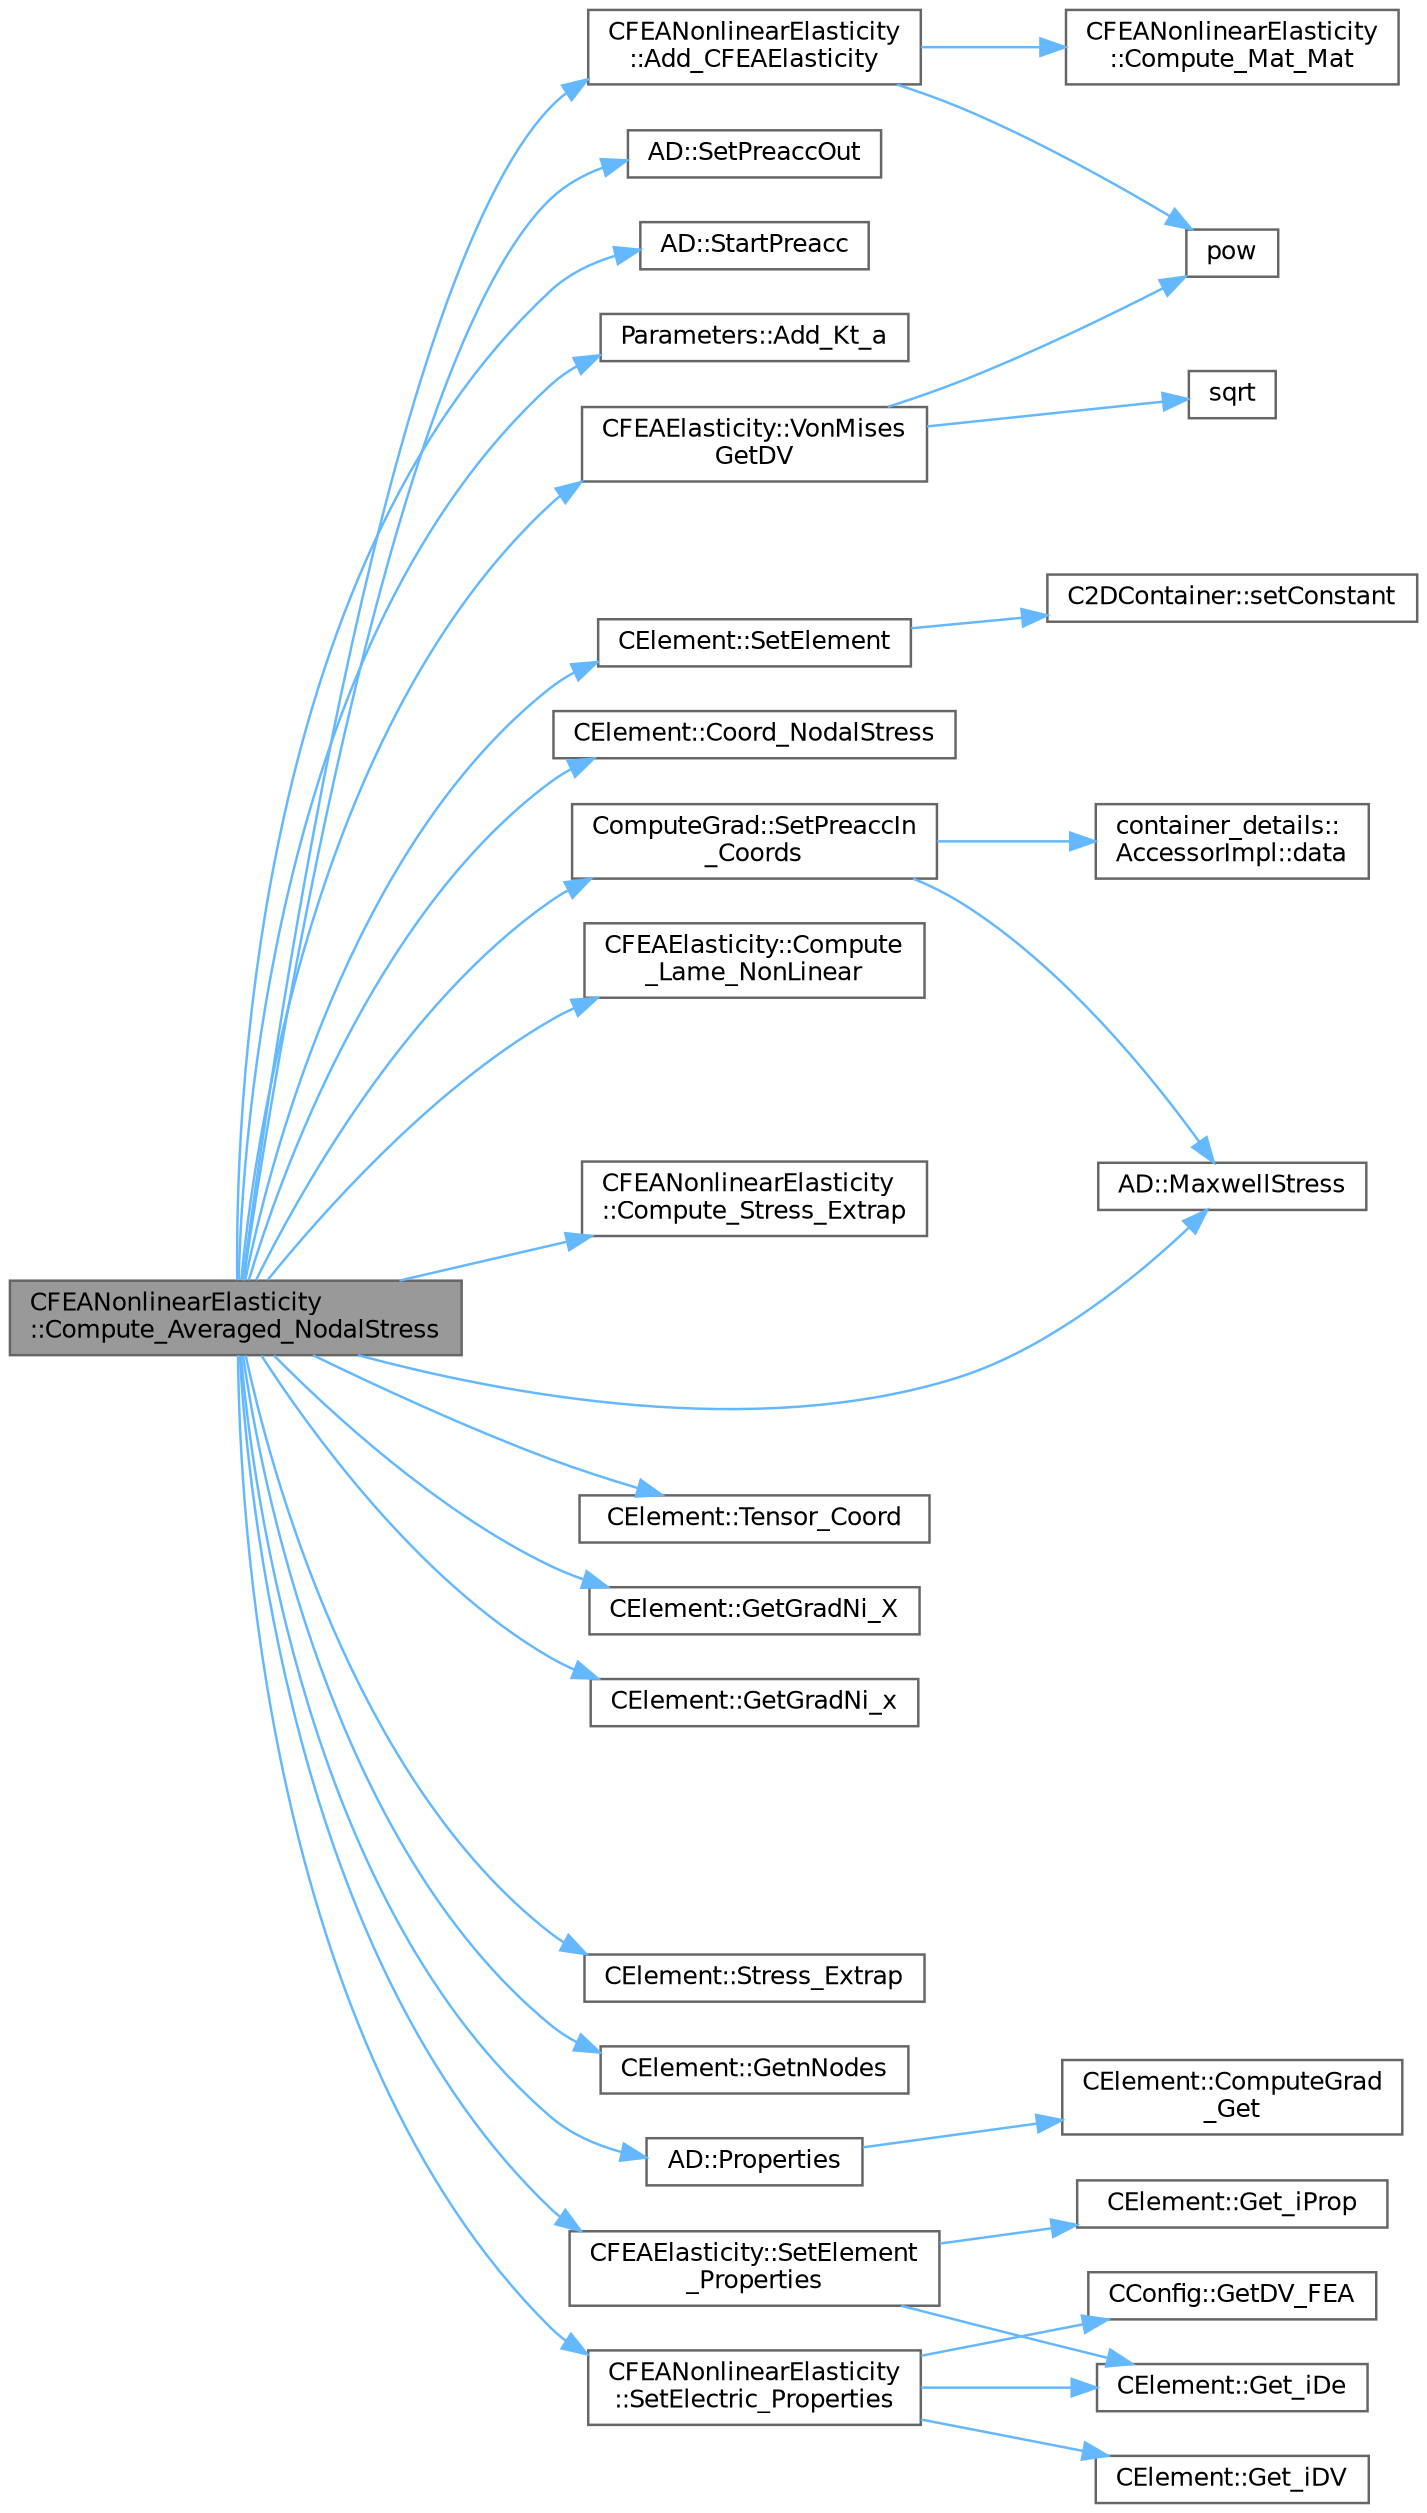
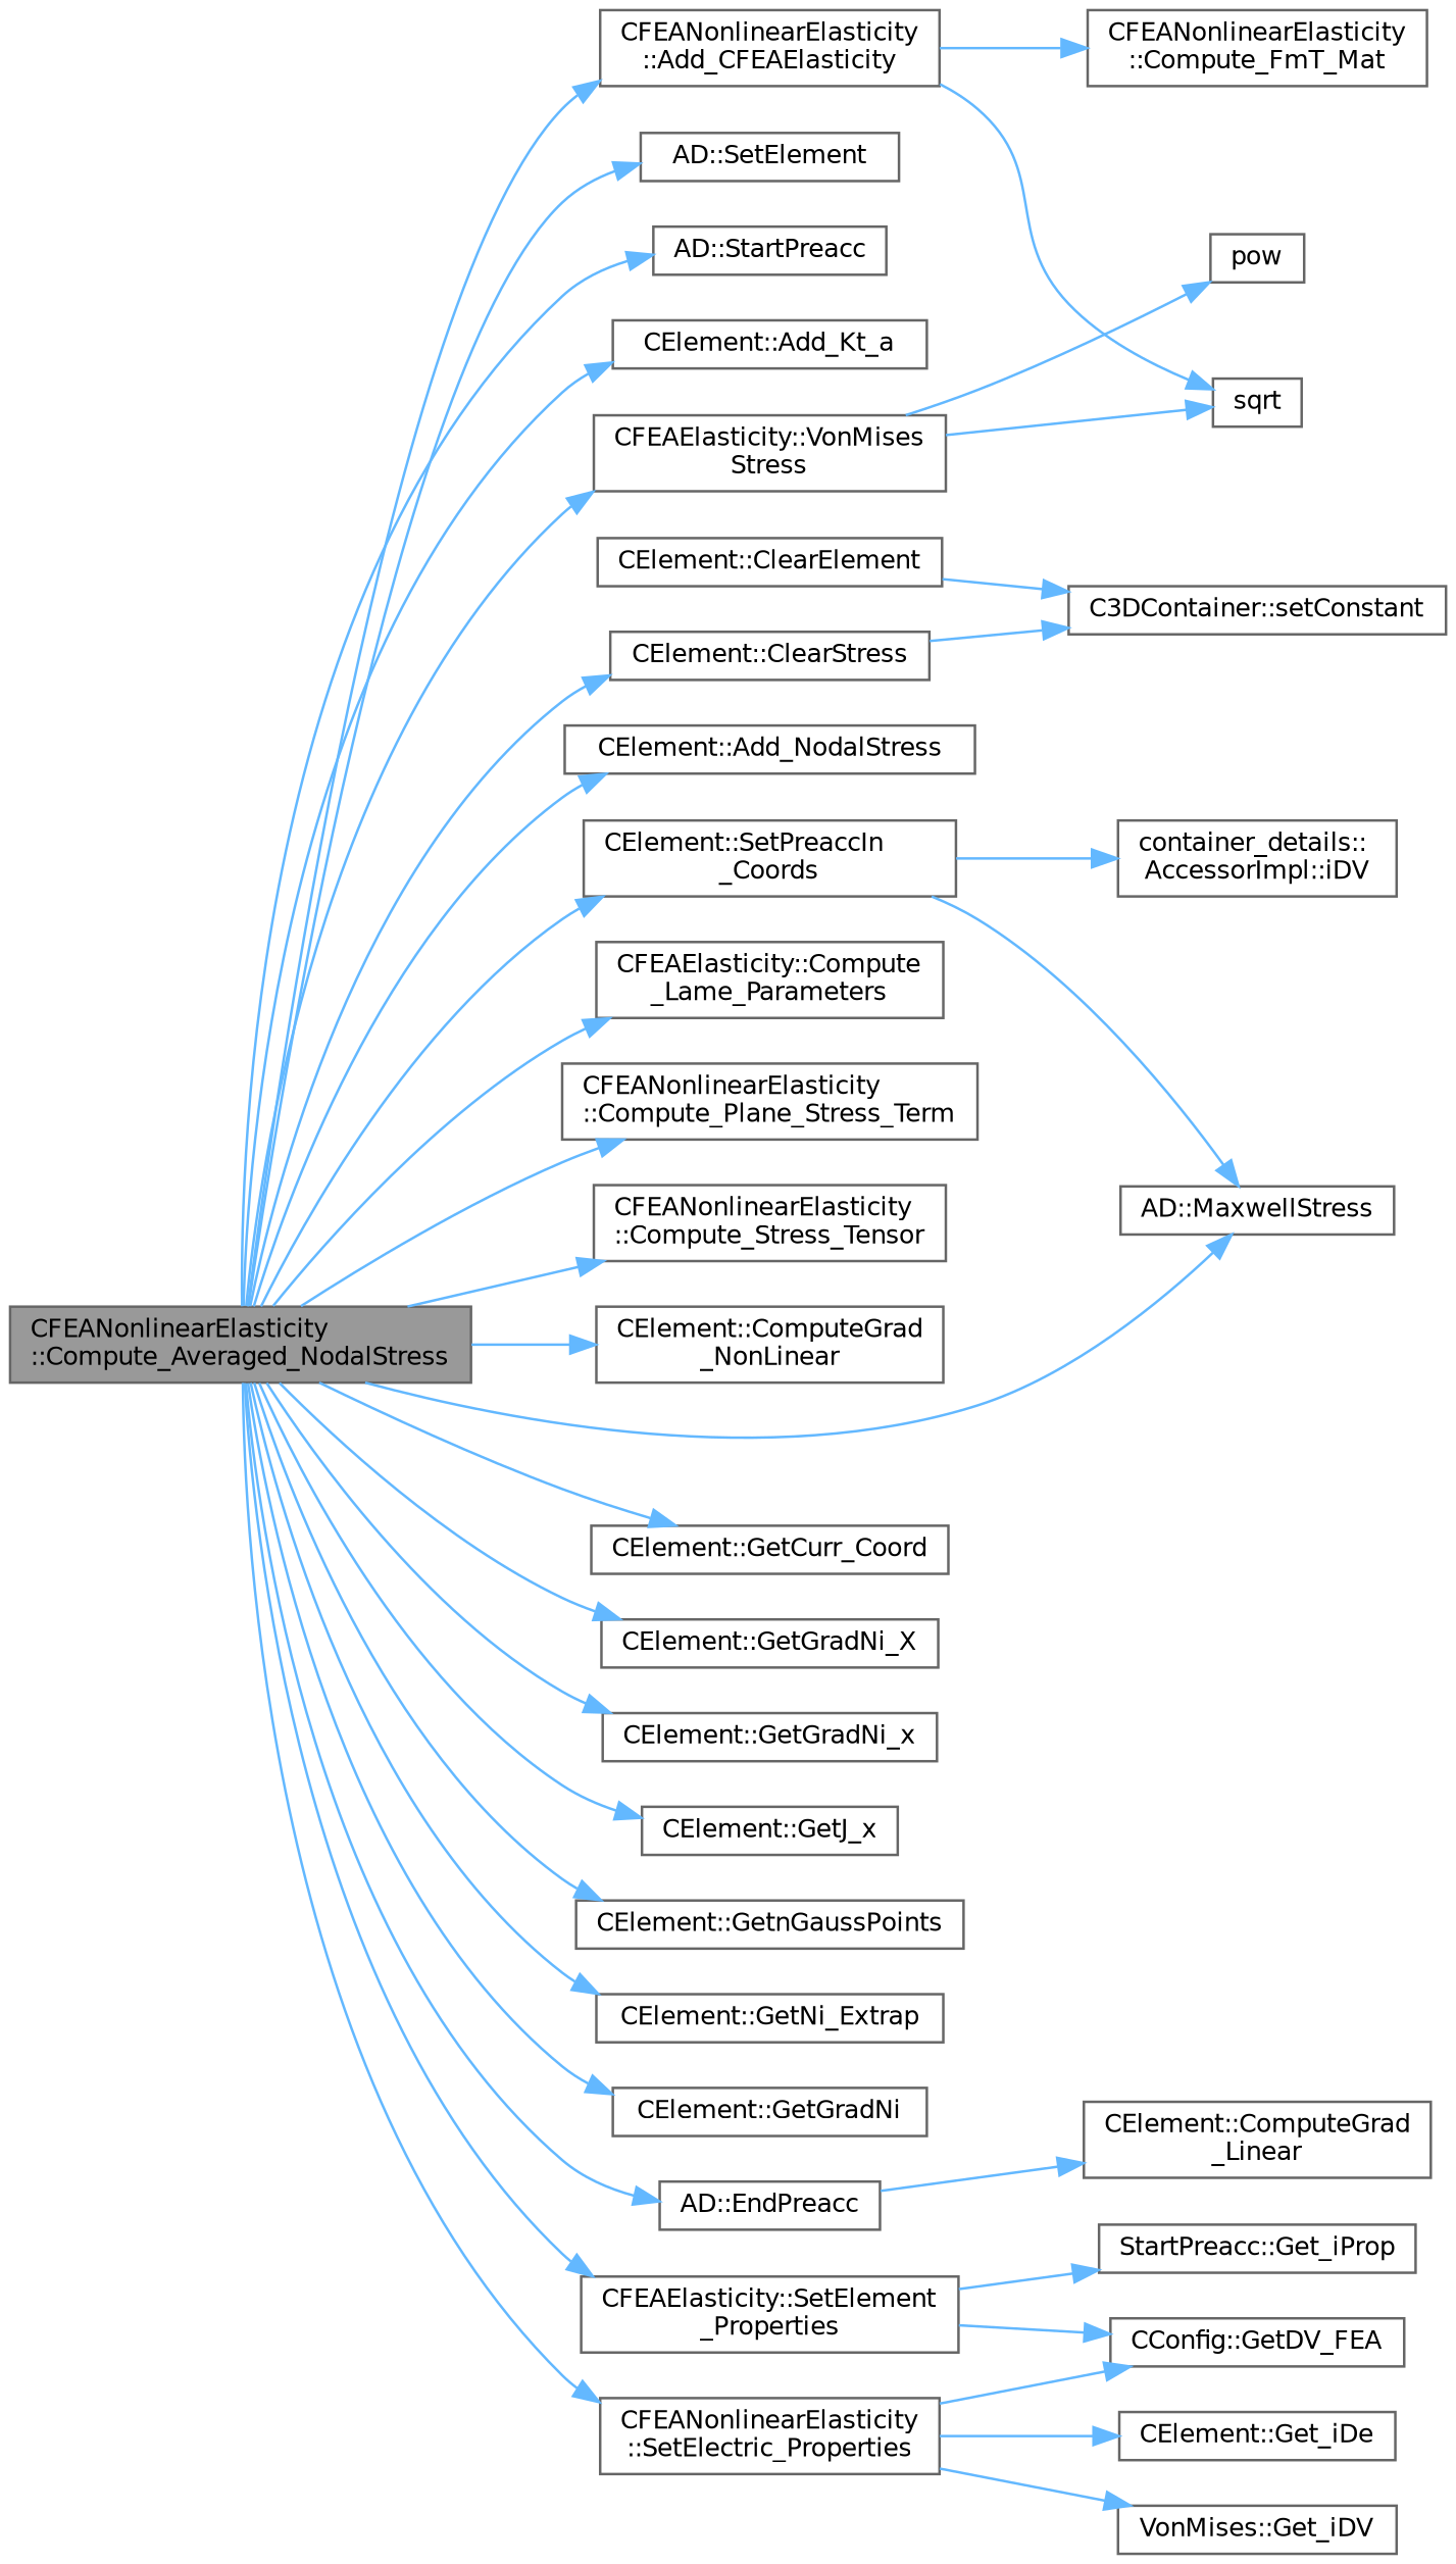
  digraph {
    rankdir=LR
    node [color=grey40 fillcolor=white fontname=Helvetica fontsize=10 shape=box style=filled]
    edge [color=steelblue1 fontname=Helvetica fontsize=10 labelfontname=Helvetica labelfontsize=10 style=solid]
    n1 [color=gray40 fillcolor=grey60 fontcolor=black height=0.2 label="CFEANonlinearElasticity\l::Compute_Averaged_NodalStress" width=0.4]
-   n2 [height=0.2 label="Parameters::Add_Kt_a" width=0.4]
+   n2 [height=0.2 label="CElement::Add_Kt_a" width=0.4]
    n3 [height=0.2 label="CFEANonlinearElasticity\l::Add_CFEAElasticity" width=0.4]
-   n4 [height=0.2 label="CElement::Coord_NodalStress" width=0.4]
-   n5 [height=0.2 label="CElement::SetElement" width=0.4]
-   n6 [height=0.2 label="CFEAElasticity::Compute\l_Lame_NonLinear" width=0.4]
-   n8 [height=0.2 label="CFEANonlinearElasticity\l::Compute_Stress_Extrap" width=0.4]
-   n10 [height=0.2 label="AD::Properties" width=0.4]
-   n11 [height=0.2 label="CElement::Tensor_Coord" width=0.4]
+   n4 [height=0.2 label="CElement::Add_NodalStress" width=0.4]
+   n5 [height=0.2 label="CElement::ClearStress" width=0.4]
+   n6 [height=0.2 label="CFEAElasticity::Compute\l_Lame_Parameters" width=0.4]
+   n7 [height=0.2 label="CFEANonlinearElasticity\l::Compute_Plane_Stress_Term" width=0.4]
+   n8 [height=0.2 label="CFEANonlinearElasticity\l::Compute_Stress_Tensor" width=0.4]
+   n9 [height=0.2 label="CElement::ComputeGrad\l_NonLinear" width=0.4]
+   n10 [height=0.2 label="AD::EndPreacc" width=0.4]
+   n11 [height=0.2 label="CElement::GetCurr_Coord" width=0.4]
    n12 [height=0.2 label="CElement::GetGradNi_X" width=0.4]
    n13 [height=0.2 label="CElement::GetGradNi_x" width=0.4]
-   n16 [height=0.2 label="CElement::Stress_Extrap" width=0.4]
-   n17 [height=0.2 label="CElement::GetnNodes" width=0.4]
+   n14 [height=0.2 label="CElement::GetJ_x" width=0.4]
+   n15 [height=0.2 label="CElement::GetnGaussPoints" width=0.4]
+   n16 [height=0.2 label="CElement::GetNi_Extrap" width=0.4]
+   n17 [height=0.2 label="CElement::GetGradNi" width=0.4]
    n18 [height=0.2 label="CFEANonlinearElasticity\l::SetElectric_Properties" width=0.4]
    n19 [height=0.2 label="CFEAElasticity::SetElement\l_Properties" width=0.4]
    n20 [height=0.2 label="AD::MaxwellStress" width=0.4]
-   n21 [height=0.2 label="ComputeGrad::SetPreaccIn\l_Coords" width=0.4]
-   n22 [height=0.2 label="AD::SetPreaccOut" width=0.4]
+   n21 [height=0.2 label="CElement::SetPreaccIn\l_Coords" width=0.4]
+   n22 [height=0.2 label="AD::SetElement" width=0.4]
    n23 [height=0.2 label="AD::StartPreacc" width=0.4]
-   n24 [height=0.2 label="CFEAElasticity::VonMises\lGetDV" width=0.4]
-   n25 [height=0.2 label="CFEANonlinearElasticity\l::Compute_Mat_Mat" width=0.4]
+   n24 [height=0.2 label="CFEAElasticity::VonMises\lStress" width=0.4]
+   n25 [height=0.2 label="CFEANonlinearElasticity\l::Compute_FmT_Mat" width=0.4]
    n26 [height=0.2 label=pow width=0.4]
-   n28 [height=0.2 label="C2DContainer::setConstant" width=0.4]
-   n29 [height=0.2 label="CElement::ComputeGrad\l_Get" width=0.4]
+   n27 [height=0.2 label="CElement::ClearElement" width=0.4]
+   n28 [height=0.2 label="C3DContainer::setConstant" width=0.4]
+   n29 [height=0.2 label="CElement::ComputeGrad\l_Linear" width=0.4]
    n30 [height=0.2 label="CElement::Get_iDe" width=0.4]
-   n31 [height=0.2 label="CElement::Get_iDV" width=0.4]
+   n31 [height=0.2 label="VonMises::Get_iDV" width=0.4]
    n32 [height=0.2 label="CConfig::GetDV_FEA" width=0.4]
-   n33 [height=0.2 label="CElement::Get_iProp" width=0.4]
-   n34 [height=0.2 label="container_details::\lAccessorImpl::data" width=0.4]
+   n33 [height=0.2 label="StartPreacc::Get_iProp" width=0.4]
+   n34 [height=0.2 label="container_details::\lAccessorImpl::iDV" width=0.4]
    n35 [height=0.2 label=sqrt width=0.4]
    n1 -> n2
    n1 -> n3
    n1 -> n4
    n1 -> n5
    n1 -> n6
+   n1 -> n7
    n1 -> n8
+   n1 -> n9
    n1 -> n10
    n1 -> n11
    n1 -> n12
    n1 -> n13
+   n1 -> n14
+   n1 -> n15
    n1 -> n16
    n1 -> n17
    n1 -> n18
    n1 -> n19
    n1 -> n20
    n1 -> n21
    n1 -> n22
    n1 -> n23
    n1 -> n24
    n3 -> n25
-   n3 -> n26
+   n3 -> n35
    n5 -> n28
    n10 -> n29
    n18 -> n30
    n18 -> n31
    n18 -> n32
-   n19 -> n30
+   n19 -> n32
    n19 -> n33
    n21 -> n20
    n21 -> n34
    n24 -> n26
    n24 -> n35
+   n27 -> n28
  }
